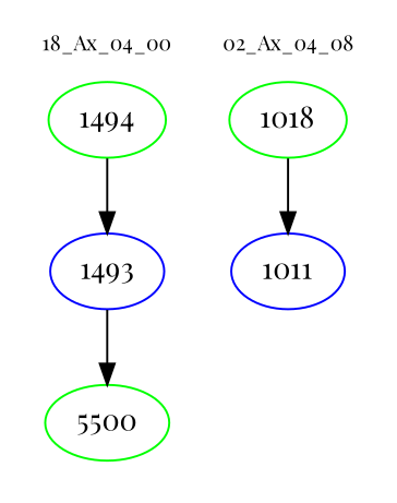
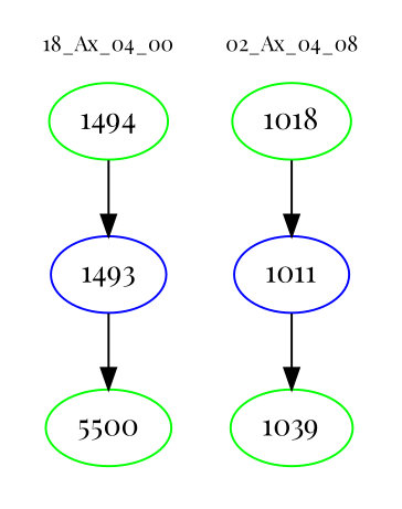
  digraph {
    fontname="Playfair Display"
    node [color=green fontname="Playfair Display"]
    edge [color=black fontname="Playfair Display"]
    n1 [label=1494]
    n2 [color=blue label=1493]
    n3 [label=5500]
    n4 [label=1018]
    n5 [color=blue label=1011]
+   n6 [label=1039]
    subgraph cluster_1 {
      color=white
      fontsize=10
      label="18_Ax_04_00"
      n1
      n2
      n3
    }
    subgraph cluster_2 {
      color=white
      fontsize=10
      label="02_Ax_04_08"
      n4
      n5
+     n6
    }
    n1 -> n2
    n2 -> n3
    n4 -> n5
+   n5 -> n6
  }
